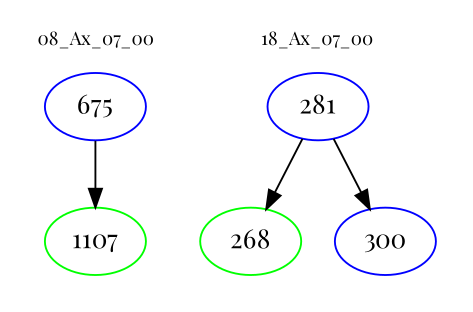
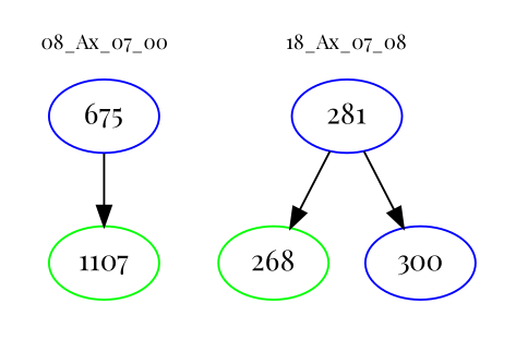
  digraph {
    fontname="Playfair Display"
    node [color=blue fontname="Playfair Display"]
    edge [color=black fontname="Playfair Display"]
    n1 [label=675]
    n2 [color=green label=1107]
    n3 [label=281]
    n4 [color=green label=268]
    n5 [label=300]
    subgraph cluster_1 {
      color=white
      fontsize=10
      label="08_Ax_07_00"
      n1
      n2
    }
    subgraph cluster_2 {
      color=white
      fontsize=10
-     label="18_Ax_07_00"
+     label="18_Ax_07_08"
      n3
      n4
      n5
    }
    n1 -> n2
    n3 -> n4
    n3 -> n5
  }
